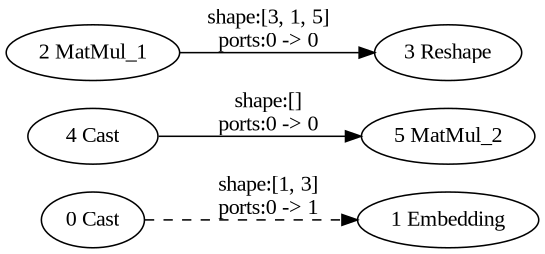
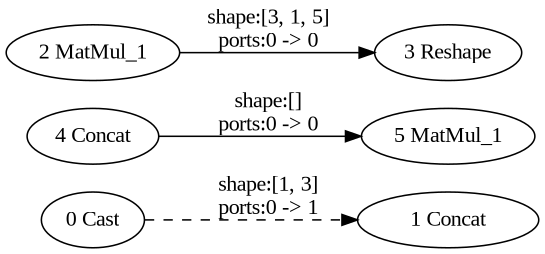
  strict digraph {
    fontname="Liberation Serif"
    rankdir=LR
    node [fontname="Liberation Serif" type=MatMul]
    edge [fontname="Liberation Serif" style=solid]
    "0 Cast" [type=Cast]
-   "1 Embedding" [type=Gather]
-   "4 Concat" [type=Concat label="4 Cast"]
-   "5 MatMul_2"
+   "1 Embedding" [type=Gather label="1 Concat"]
+   "4 Concat" [type=Concat]
+   "5 MatMul_2" [label="5 MatMul_1"]
    "3 Reshape" [type=Reshape]
    "2 MatMul_1"
    "0 Cast" -> "1 Embedding" [label="shape:[1, 3]\nports:0 -> 1" style=dashed]
    "4 Concat" -> "5 MatMul_2" [label="shape:[]\nports:0 -> 0"]
    "2 MatMul_1" -> "3 Reshape" [label="shape:[3, 1, 5]\nports:0 -> 0"]
  }
